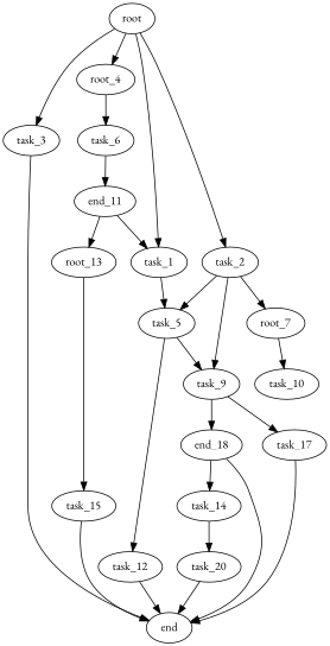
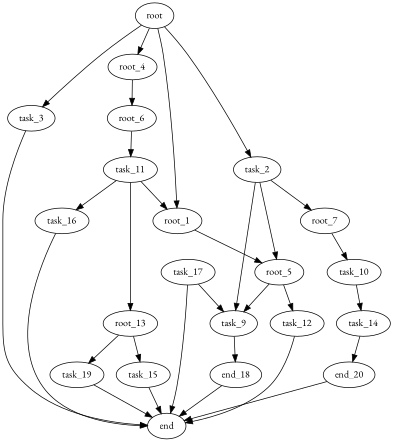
  digraph {
    fontname="EB Garamond"
    node [fontname="EB Garamond"]
    edge [fontname="EB Garamond"]
    root
-   task_1
+   task_1 [label=root_1]
    task_2
    task_3
    n5 [label=root_4]
-   task_5
+   task_5 [label=root_5]
    n7 [label=root_7]
    task_9
    end
-   task_6
+   task_6 [label=root_6]
    task_12
-   task_11 [label=end_11]
+   task_11
    n13 [label=root_13]
+   task_16
    task_10
    task_17
    n17 [label=end_18]
    task_14
-   task_20
+   task_20 [label=end_20]
    task_15
+   task_19
    root -> task_1
    root -> task_2
    root -> task_3
    root -> n5
    task_1 -> task_5
    task_2 -> task_5
    task_2 -> n7
    task_2 -> task_9
    task_3 -> end
    n5 -> task_6
    task_5 -> task_9
    task_5 -> task_12
    n7 -> task_10
-   task_9 -> task_17
+   task_17 -> task_9
    task_9 -> n17
    task_6 -> task_11
    task_12 -> end
    task_11 -> task_1
    task_11 -> n13
+   task_11 -> task_16
    n13 -> task_15
-   n17 -> task_14
+   n13 -> task_19
+   task_16 -> end
+   task_10 -> task_14
    task_17 -> end
    n17 -> end
    task_14 -> task_20
    task_20 -> end
    task_15 -> end
+   task_19 -> end
  }
